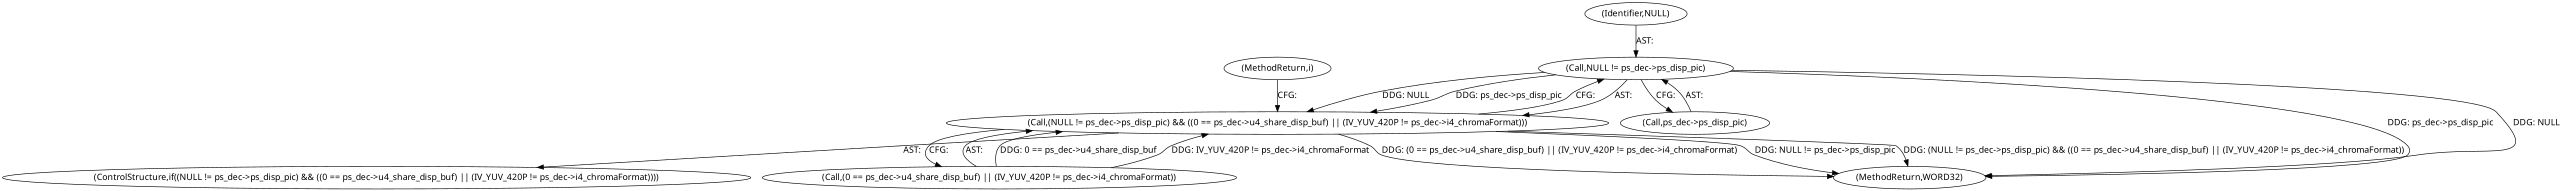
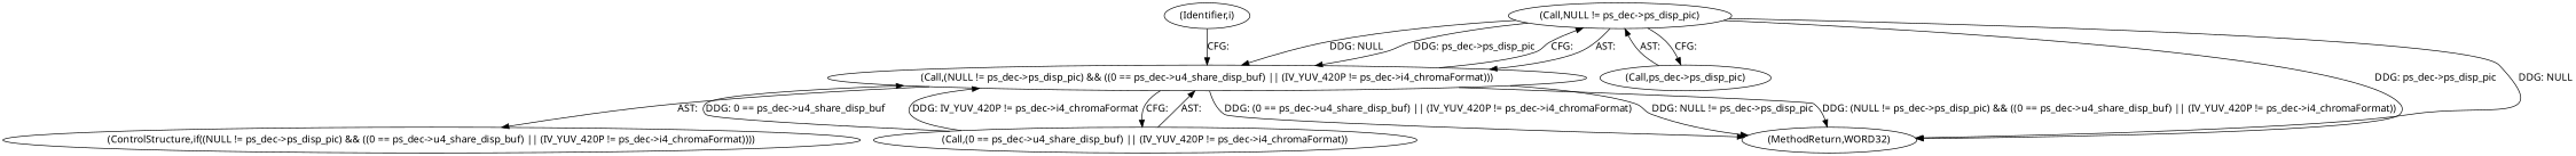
  digraph {
    fontname="Noto Sans"
    node [fontname="Noto Sans"]
    edge [fontname="Noto Sans"]
    n1 [label="(Call,NULL != ps_dec->ps_disp_pic)"]
    n2 [label="(Call,(NULL != ps_dec->ps_disp_pic) && ((0 == ps_dec->u4_share_disp_buf) || (IV_YUV_420P != ps_dec->i4_chromaFormat)))"]
    n3 [label="(Call,ps_dec->ps_disp_pic)"]
    n4 [label="(MethodReturn,WORD32)"]
    n5 [label="(ControlStructure,if((NULL != ps_dec->ps_disp_pic) && ((0 == ps_dec->u4_share_disp_buf) || (IV_YUV_420P != ps_dec->i4_chromaFormat))))"]
    n6 [label="(Call,(0 == ps_dec->u4_share_disp_buf) || (IV_YUV_420P != ps_dec->i4_chromaFormat))"]
-   n7 [label="(Identifier,NULL)"]
-   n8 [label="(MethodReturn,i)"]
+   n8 [label="(Identifier,i)"]
    n1 -> n2 [label="AST: "]
    n1 -> n2 [label="DDG: NULL"]
    n1 -> n2 [label="DDG: ps_dec->ps_disp_pic"]
    n1 -> n3 [label="CFG: "]
    n1 -> n4 [label="DDG: ps_dec->ps_disp_pic"]
    n1 -> n4 [label="DDG: NULL"]
    n2 -> n1 [label="CFG: "]
    n2 -> n4 [label="DDG: NULL != ps_dec->ps_disp_pic"]
    n2 -> n4 [label="DDG: (NULL != ps_dec->ps_disp_pic) && ((0 == ps_dec->u4_share_disp_buf) || (IV_YUV_420P != ps_dec->i4_chromaFormat))"]
    n2 -> n4 [label="DDG: (0 == ps_dec->u4_share_disp_buf) || (IV_YUV_420P != ps_dec->i4_chromaFormat)"]
    n2 -> n5 [label="AST: "]
    n2 -> n6 [label="CFG: "]
    n3 -> n1 [label="AST: "]
    n6 -> n2 [label="AST: "]
    n6 -> n2 [label="DDG: 0 == ps_dec->u4_share_disp_buf"]
    n6 -> n2 [label="DDG: IV_YUV_420P != ps_dec->i4_chromaFormat"]
-   n7 -> n1 [label="AST: "]
    n8 -> n2 [label="CFG: "]
  }
